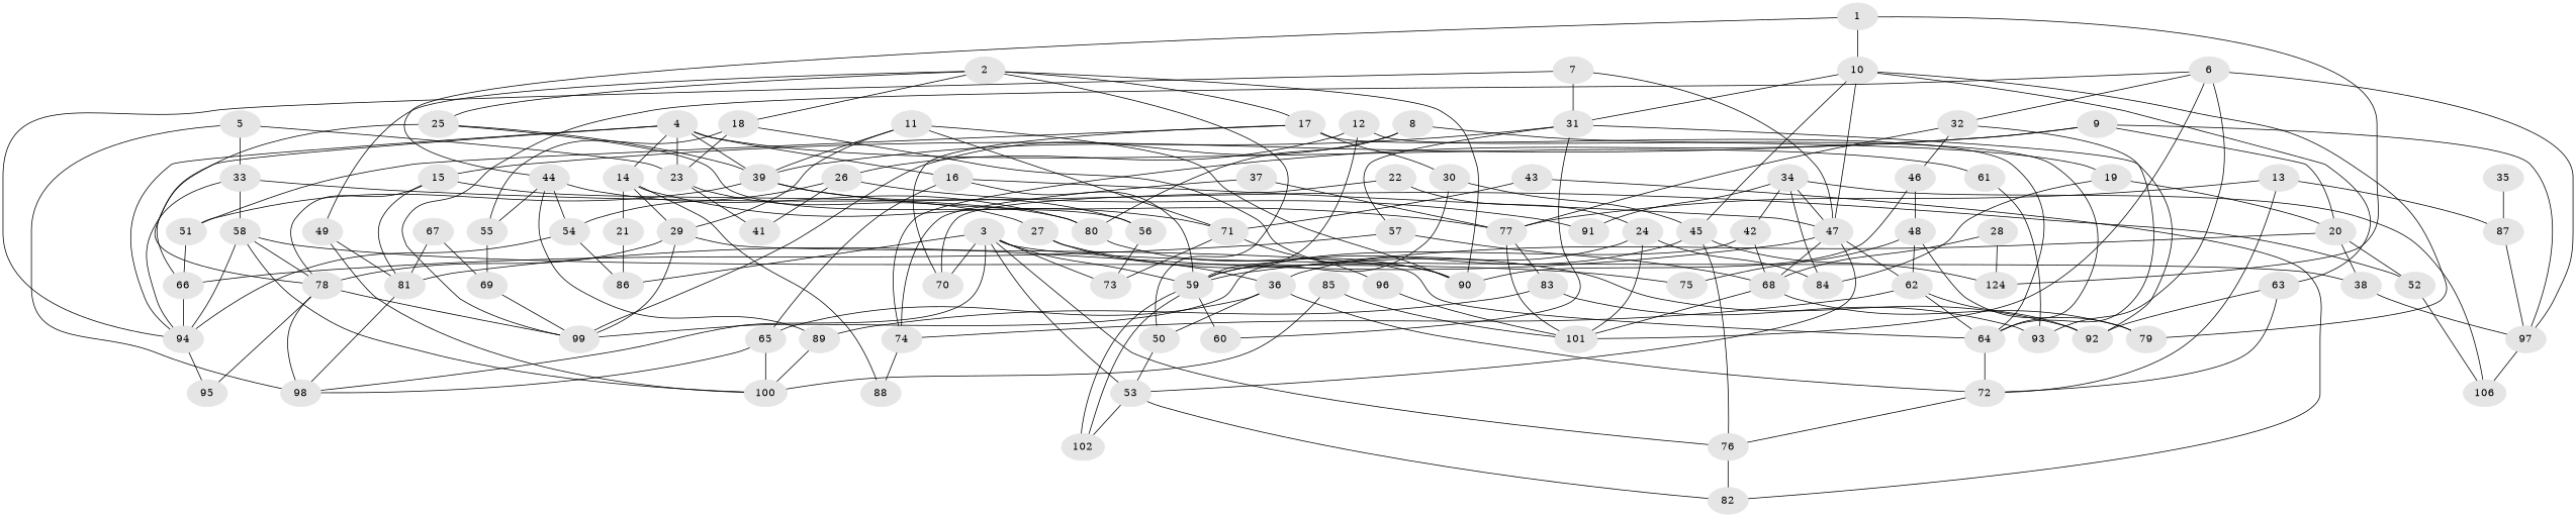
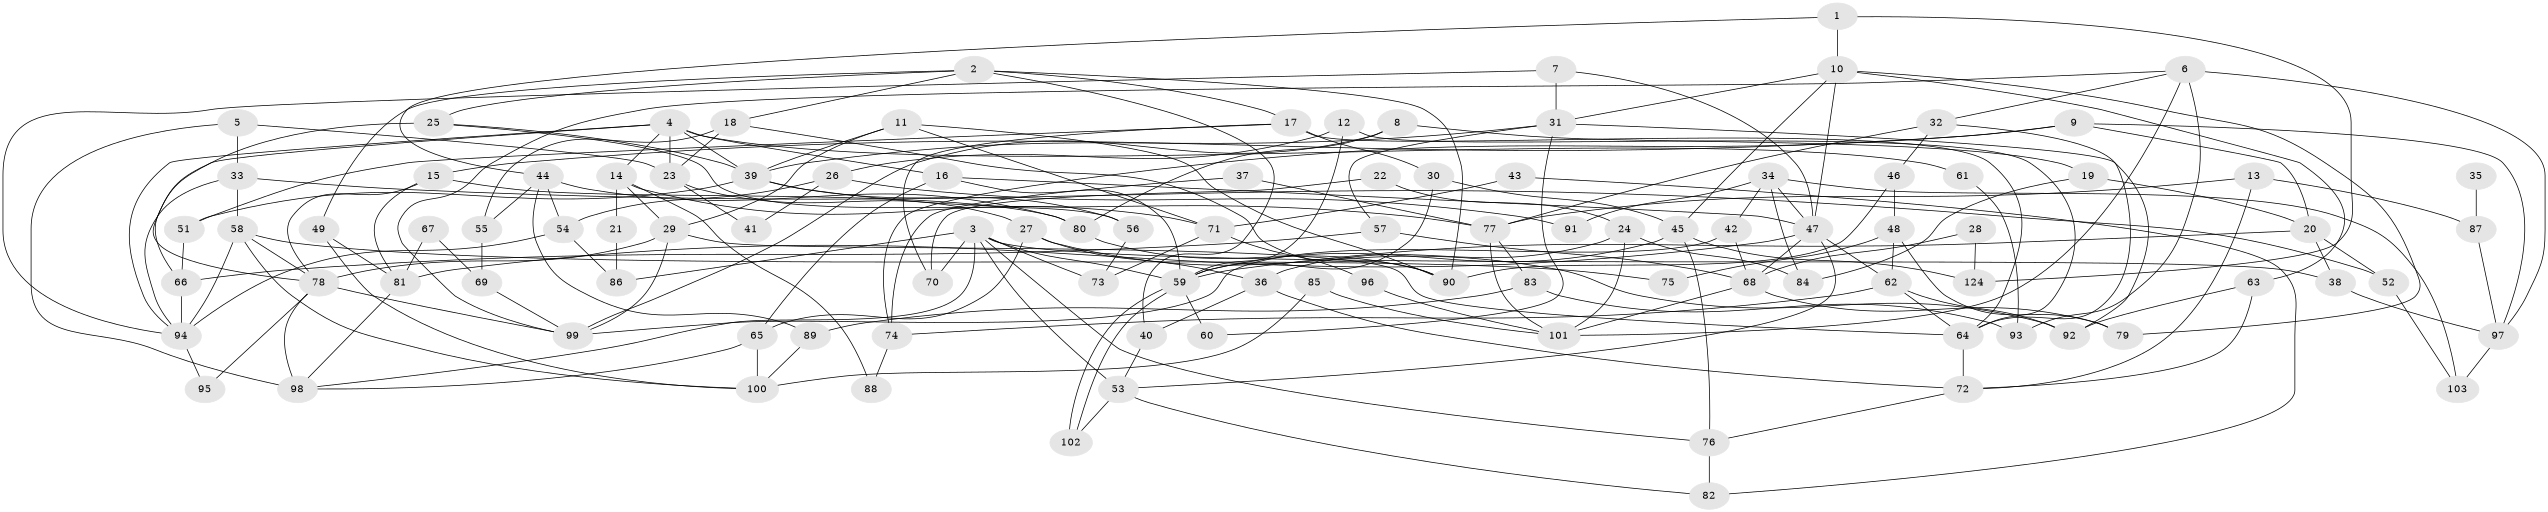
  graph {
    node [color=gray90 style=filled]
    1
    10
    44
    n4 [label=124]
    31
    47
    45
    63
    79
    80
    55
    54
    89
    2
    17
    18
    25
    49
-   50
+   50 [label=40]
    90
    70
    64
    30
    51
    23
    39
    78
    56
    81
    100
    53
    3
    38
    73
    76
    86
    98
    59
    97
    82
    102
    4
    14
    16
    61
    66
    94
    29
    71
    21
    88
    65
    77
    93
    95
    5
    33
    41
    27
    52
    58
    6
    32
    99
    101
    46
-   103 [label=106]
+   103
    7
    92
    57
    60
    68
    62
    8
    19
    20
    84
    9
    15
    74
    72
    11
    96
    12
    26
    91
    13
    87
    83
    35
    69
    22
    24
    36
    28
    48
    75
    34
    42
    37
    43
    67
    85
    1 -- 10
    1 -- 44
    1 -- n4
    10 -- 31
    10 -- 47
    10 -- 45
    10 -- 63
    10 -- 79
    44 -- 80
    44 -- 55
    44 -- 54
    44 -- 89
    31 -- 39
    31 -- 92
    31 -- 57
    31 -- 60
    47 -- 81
    47 -- 53
    47 -- 68
    47 -- 62
    45 -- n4
    45 -- 76
    45 -- 59
    63 -- 92
    63 -- 72
    80 -- 90
    55 -- 69
    54 -- 86
    54 -- 94
    89 -- 100
    2 -- 17
    2 -- 18
    2 -- 25
    2 -- 49
    2 -- 50
    2 -- 90
    17 -- 70
    17 -- 64
    17 -- 30
    17 -- 51
    18 -- 55
    18 -- 90
    18 -- 23
    25 -- 39
    25 -- 78
    25 -- 56
    49 -- 81
    49 -- 100
    50 -- 53
    64 -- 72
    30 -- 45
    30 -- 59
    51 -- 66
    23 -- 41
    23 -- 27
    39 -- 51
    39 -- 56
    39 -- 77
    78 -- 98
    78 -- 95
    78 -- 99
    56 -- 73
    81 -- 98
    53 -- 82
    53 -- 102
    3 -- 70
    3 -- 53
    3 -- 38
    3 -- 73
    3 -- 76
    3 -- 86
    3 -- 98
    3 -- 59
    38 -- 97
    76 -- 82
    59 -- 102
    59 -- 102
    59 -- 60
    97 -- 103
    4 -- 23
    4 -- 39
    4 -- 14
    4 -- 16
    4 -- 61
    4 -- 66
    4 -- 94
    14 -- 29
    14 -- 71
    14 -- 21
    14 -- 88
    16 -- 47
    16 -- 59
    16 -- 65
    61 -- 93
    66 -- 94
    94 -- 95
    29 -- 64
    29 -- 78
    29 -- 99
    71 -- 73
    71 -- 96
    21 -- 86
    65 -- 100
    65 -- 98
    77 -- 101
    77 -- 83
    5 -- 23
    5 -- 98
    5 -- 33
    33 -- 94
    33 -- 52
    33 -- 58
-   36 -- 65
+   27 -- 65
    27 -- 92
    27 -- 36
    52 -- 103
    58 -- 78
    58 -- 100
    58 -- 94
    58 -- 75
    6 -- 97
    6 -- 93
    6 -- 32
    6 -- 99
    6 -- 101
    32 -- 64
    32 -- 77
    32 -- 46
    46 -- 90
    46 -- 48
    7 -- 31
    7 -- 47
    7 -- 94
    57 -- 66
    57 -- 68
    68 -- 79
    68 -- 101
    62 -- 64
    62 -- 92
    62 -- 74
    8 -- 80
    8 -- 99
    8 -- 19
    19 -- 20
    19 -- 84
    20 -- 38
    20 -- 59
    20 -- 52
    9 -- 97
    9 -- 20
    9 -- 15
    9 -- 74
    15 -- 80
    15 -- 78
    15 -- 81
    74 -- 88
    72 -- 76
    11 -- 90
    11 -- 39
    11 -- 29
    11 -- 71
    96 -- 101
    12 -- 64
    12 -- 59
    12 -- 26
    26 -- 54
    26 -- 41
    26 -- 91
    13 -- 77
    13 -- 72
    13 -- 87
    87 -- 97
    83 -- 89
    83 -- 93
    35 -- 87
    69 -- 99
    22 -- 70
    22 -- 24
    24 -- 101
    24 -- 84
    24 -- 36
    36 -- 50
    36 -- 72
    28 -- n4
    28 -- 68
    48 -- 79
    48 -- 62
    48 -- 75
    34 -- 47
    34 -- 103
    34 -- 84
    34 -- 91
    34 -- 42
    42 -- 99
    42 -- 68
    37 -- 77
    37 -- 74
    43 -- 82
    43 -- 71
    67 -- 81
    67 -- 69
    85 -- 100
    85 -- 101
  }
